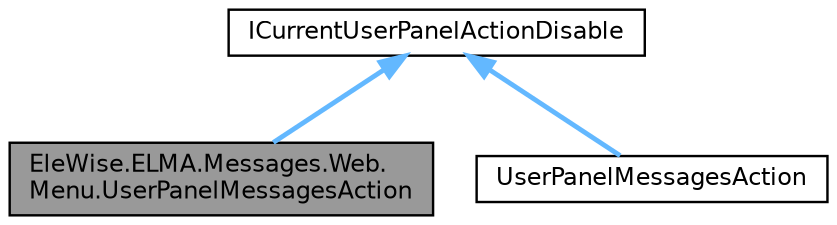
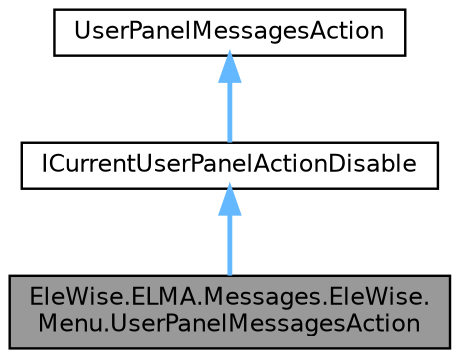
  digraph {
    node [color=black fillcolor=white fontname=Helvetica fontsize=10 shape=box style=filled]
    edge [color=steelblue1 dir=back fontname=Helvetica fontsize=10 labelfontname=Helvetica labelfontsize=10 style=bold]
-   n1 [fillcolor=grey60 fontcolor=black height=0.2 label="EleWise.ELMA.Messages.Web.\lMenu.UserPanelMessagesAction" width=0.4]
+   n1 [fillcolor=grey60 fontcolor=black height=0.2 label="EleWise.ELMA.Messages.EleWise.\lMenu.UserPanelMessagesAction" width=0.4]
    n2 [height=0.2 label=UserPanelMessagesAction width=0.4]
    n3 [height=0.2 label=ICurrentUserPanelActionDisable width=0.4]
-   n3 -> n2
+   n2 -> n3
    n3 -> n1
  }
